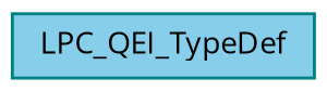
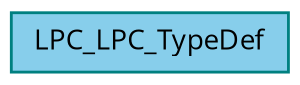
  digraph {
    rankdir=TB
    fontname="Open Sans"
-   n1 [color=teal fillcolor=skyblue fontname="Open Sans" fontsize=10 height=0.2 label=LPC_QEI_TypeDef shape=record style=filled width=0.4]
+   n1 [color=teal fillcolor=skyblue fontname="Open Sans" fontsize=10 height=0.2 label=LPC_LPC_TypeDef shape=record style=filled width=0.4]
  }
